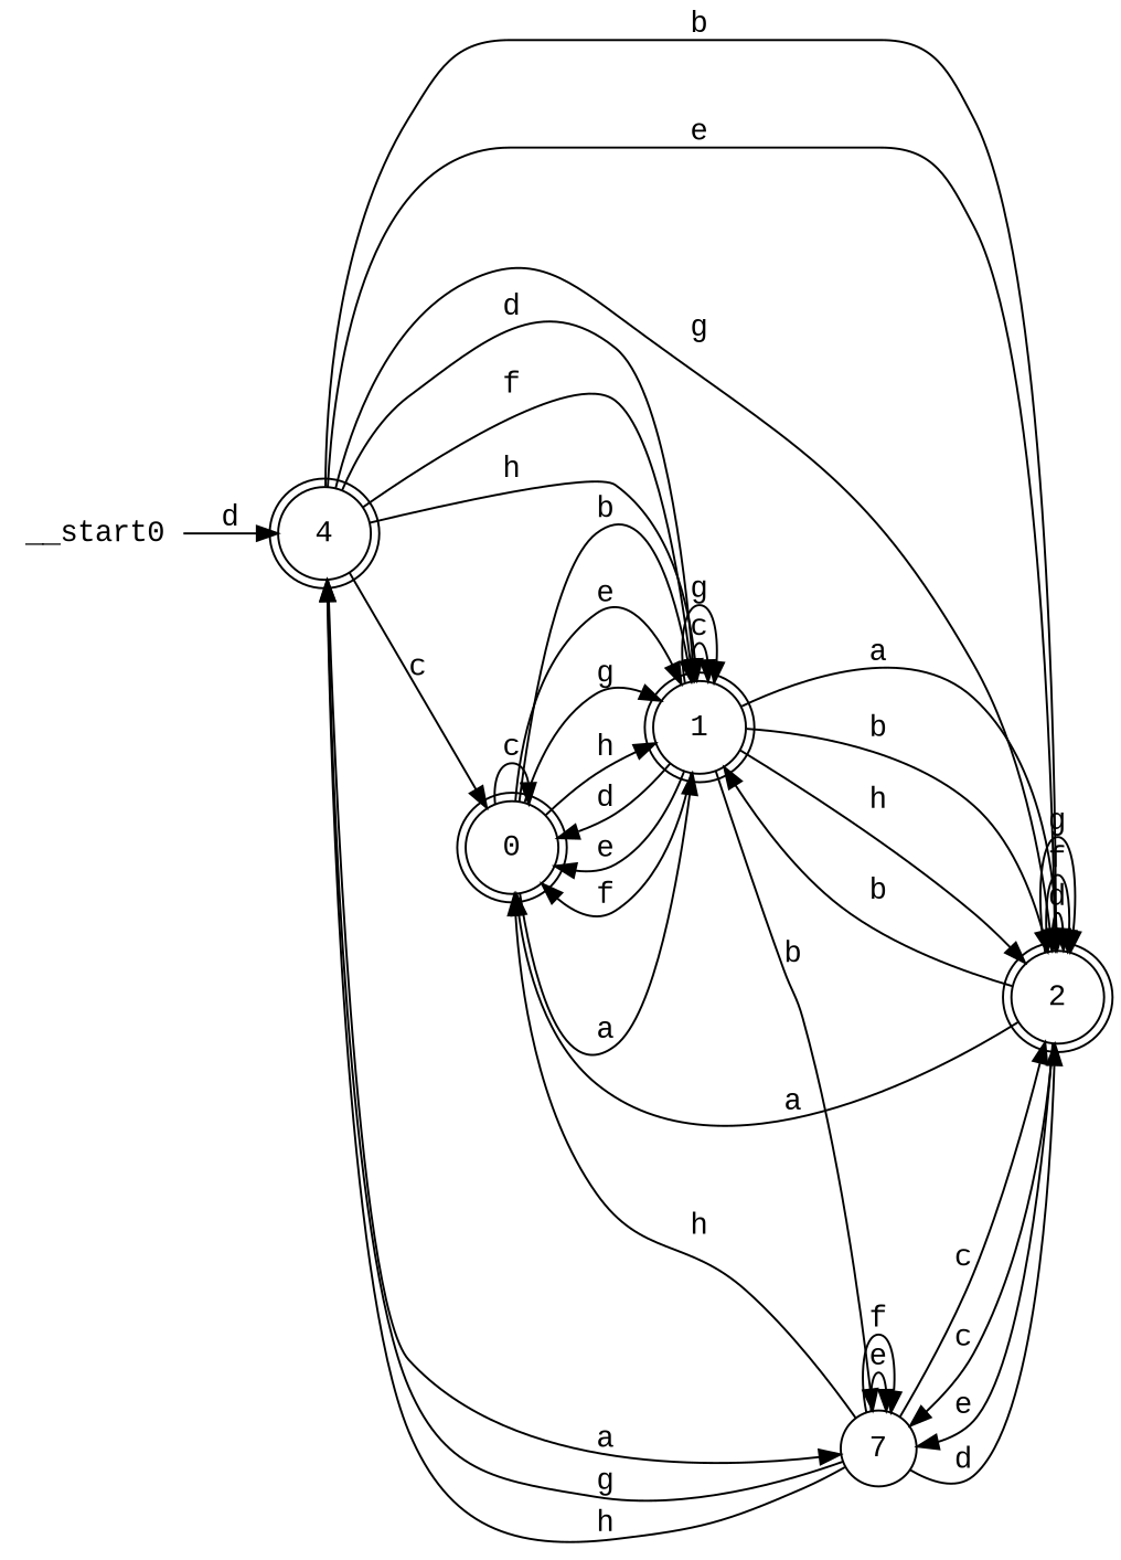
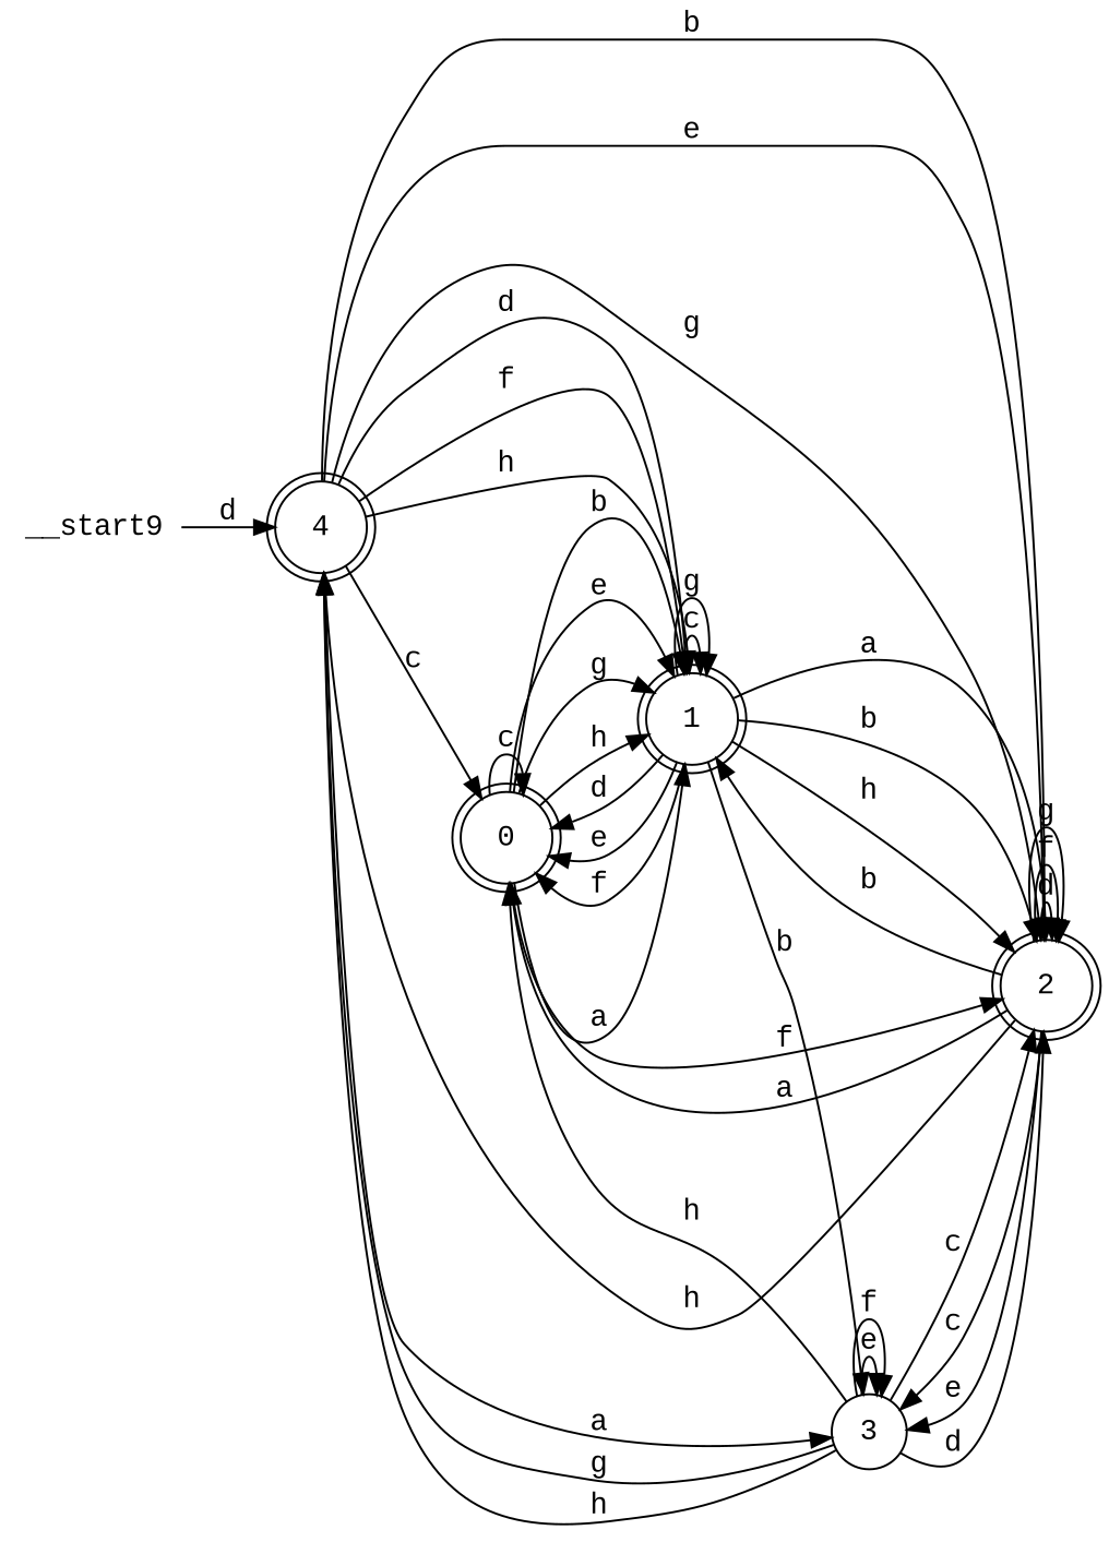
  digraph {
    fontname="Liberation Mono"
    rankdir=LR
    node [fontname="Liberation Mono" shape=doublecircle color=black fillcolor=white style="rounded,filled"]
    edge [fontname="Liberation Mono"]
-   __start0 [shape=none color="" fillcolor="" style=""]
+   __start0 [shape=none label=__start9 color="" fillcolor="" style=""]
    n2 [label=4]
    n3 [label=0]
    n4 [label=1]
    n5 [label=2]
-   n6 [label=7 shape=circle style=filled]
+   n6 [label=3 shape=circle style=filled]
    __start0 -> n2 [label=d]
    n2 -> n3 [label=c]
    n2 -> n4 [label=d]
    n2 -> n4 [label=f]
    n2 -> n4 [label=h]
    n2 -> n5 [label=b]
    n2 -> n5 [label=e]
    n2 -> n5 [label=g]
    n2 -> n6 [label=a]
    n3 -> n3 [label=c]
    n3 -> n4 [label=a]
    n3 -> n4 [label=b]
    n3 -> n4 [label=e]
    n3 -> n4 [label=g]
    n3 -> n4 [label=h]
+   n3 -> n5 [label=f]
    n4 -> n3 [label=d]
    n4 -> n3 [label=e]
    n4 -> n3 [label=f]
    n4 -> n4 [label=c]
    n4 -> n4 [label=g]
    n4 -> n5 [label=a]
    n4 -> n5 [label=b]
    n4 -> n5 [label=h]
    n4 -> n6 [label=b]
+   n5 -> n2 [label=h]
    n5 -> n3 [label=a]
    n5 -> n4 [label=b]
    n5 -> n5 [label=d]
    n5 -> n5 [label=f]
    n5 -> n5 [label=g]
    n5 -> n6 [label=c]
    n5 -> n6 [label=e]
    n6 -> n2 [label=g]
    n6 -> n2 [label=h]
    n6 -> n3 [label=h]
    n6 -> n5 [label=c]
    n6 -> n5 [label=d]
    n6 -> n6 [label=e]
    n6 -> n6 [label=f]
  }
